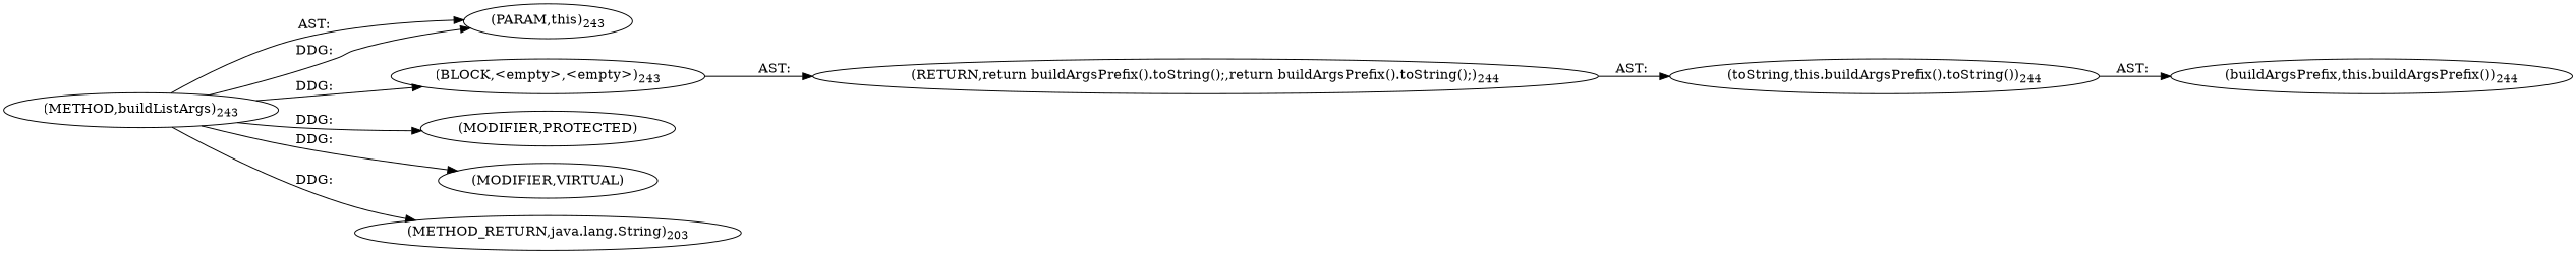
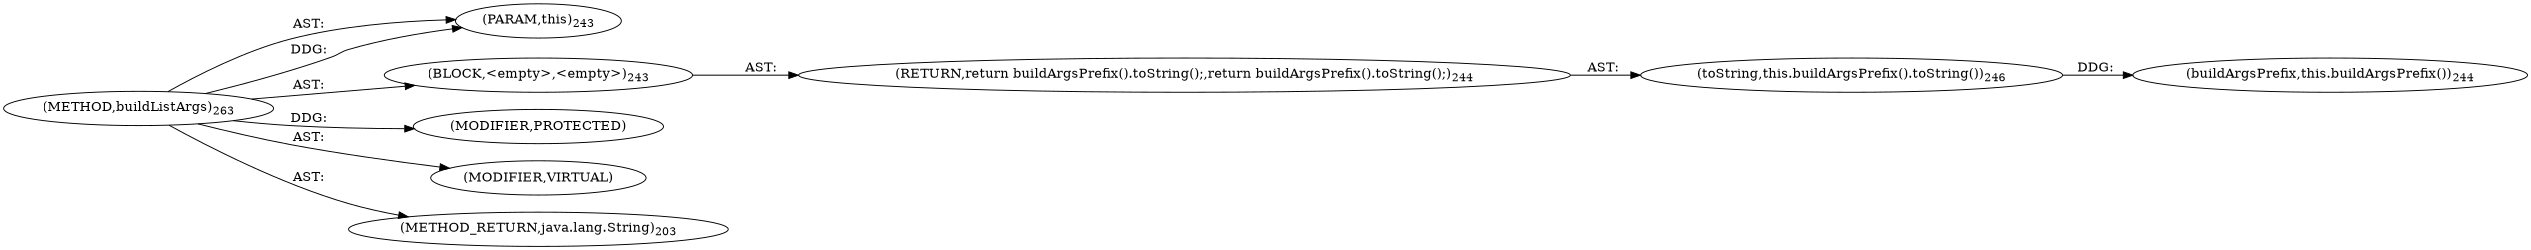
  digraph {
    rankdir=LR
-   n1 [label=<(METHOD,buildListArgs)<SUB>243</SUB>>]
+   n1 [label=<(METHOD,buildListArgs)<SUB>263</SUB>>]
    n2 [label=<(PARAM,this)<SUB>243</SUB>>]
    n3 [label=<(BLOCK,&lt;empty&gt;,&lt;empty&gt;)<SUB>243</SUB>>]
    n4 [label=<(MODIFIER,PROTECTED)>]
    n5 [label=<(MODIFIER,VIRTUAL)>]
    n6 [label=<(METHOD_RETURN,java.lang.String)<SUB>203</SUB>>]
    n7 [label=<(RETURN,return buildArgsPrefix().toString();,return buildArgsPrefix().toString();)<SUB>244</SUB>>]
-   n8 [label=<(toString,this.buildArgsPrefix().toString())<SUB>244</SUB>>]
+   n8 [label=<(toString,this.buildArgsPrefix().toString())<SUB>246</SUB>>]
    n9 [label=<(buildArgsPrefix,this.buildArgsPrefix())<SUB>244</SUB>>]
    n1 -> n2 [label="AST: "]
    n1 -> n2 [label="DDG: "]
-   n1 -> n3 [label="DDG: "]
+   n1 -> n3 [label="AST: "]
    n1 -> n4 [label="DDG: "]
-   n1 -> n5 [label="DDG: "]
-   n1 -> n6 [label="DDG: "]
+   n1 -> n5 [label="AST: "]
+   n1 -> n6 [label="AST: "]
    n3 -> n7 [label="AST: "]
    n7 -> n8 [label="AST: "]
-   n8 -> n9 [label="AST: "]
+   n8 -> n9 [label="DDG: "]
  }
